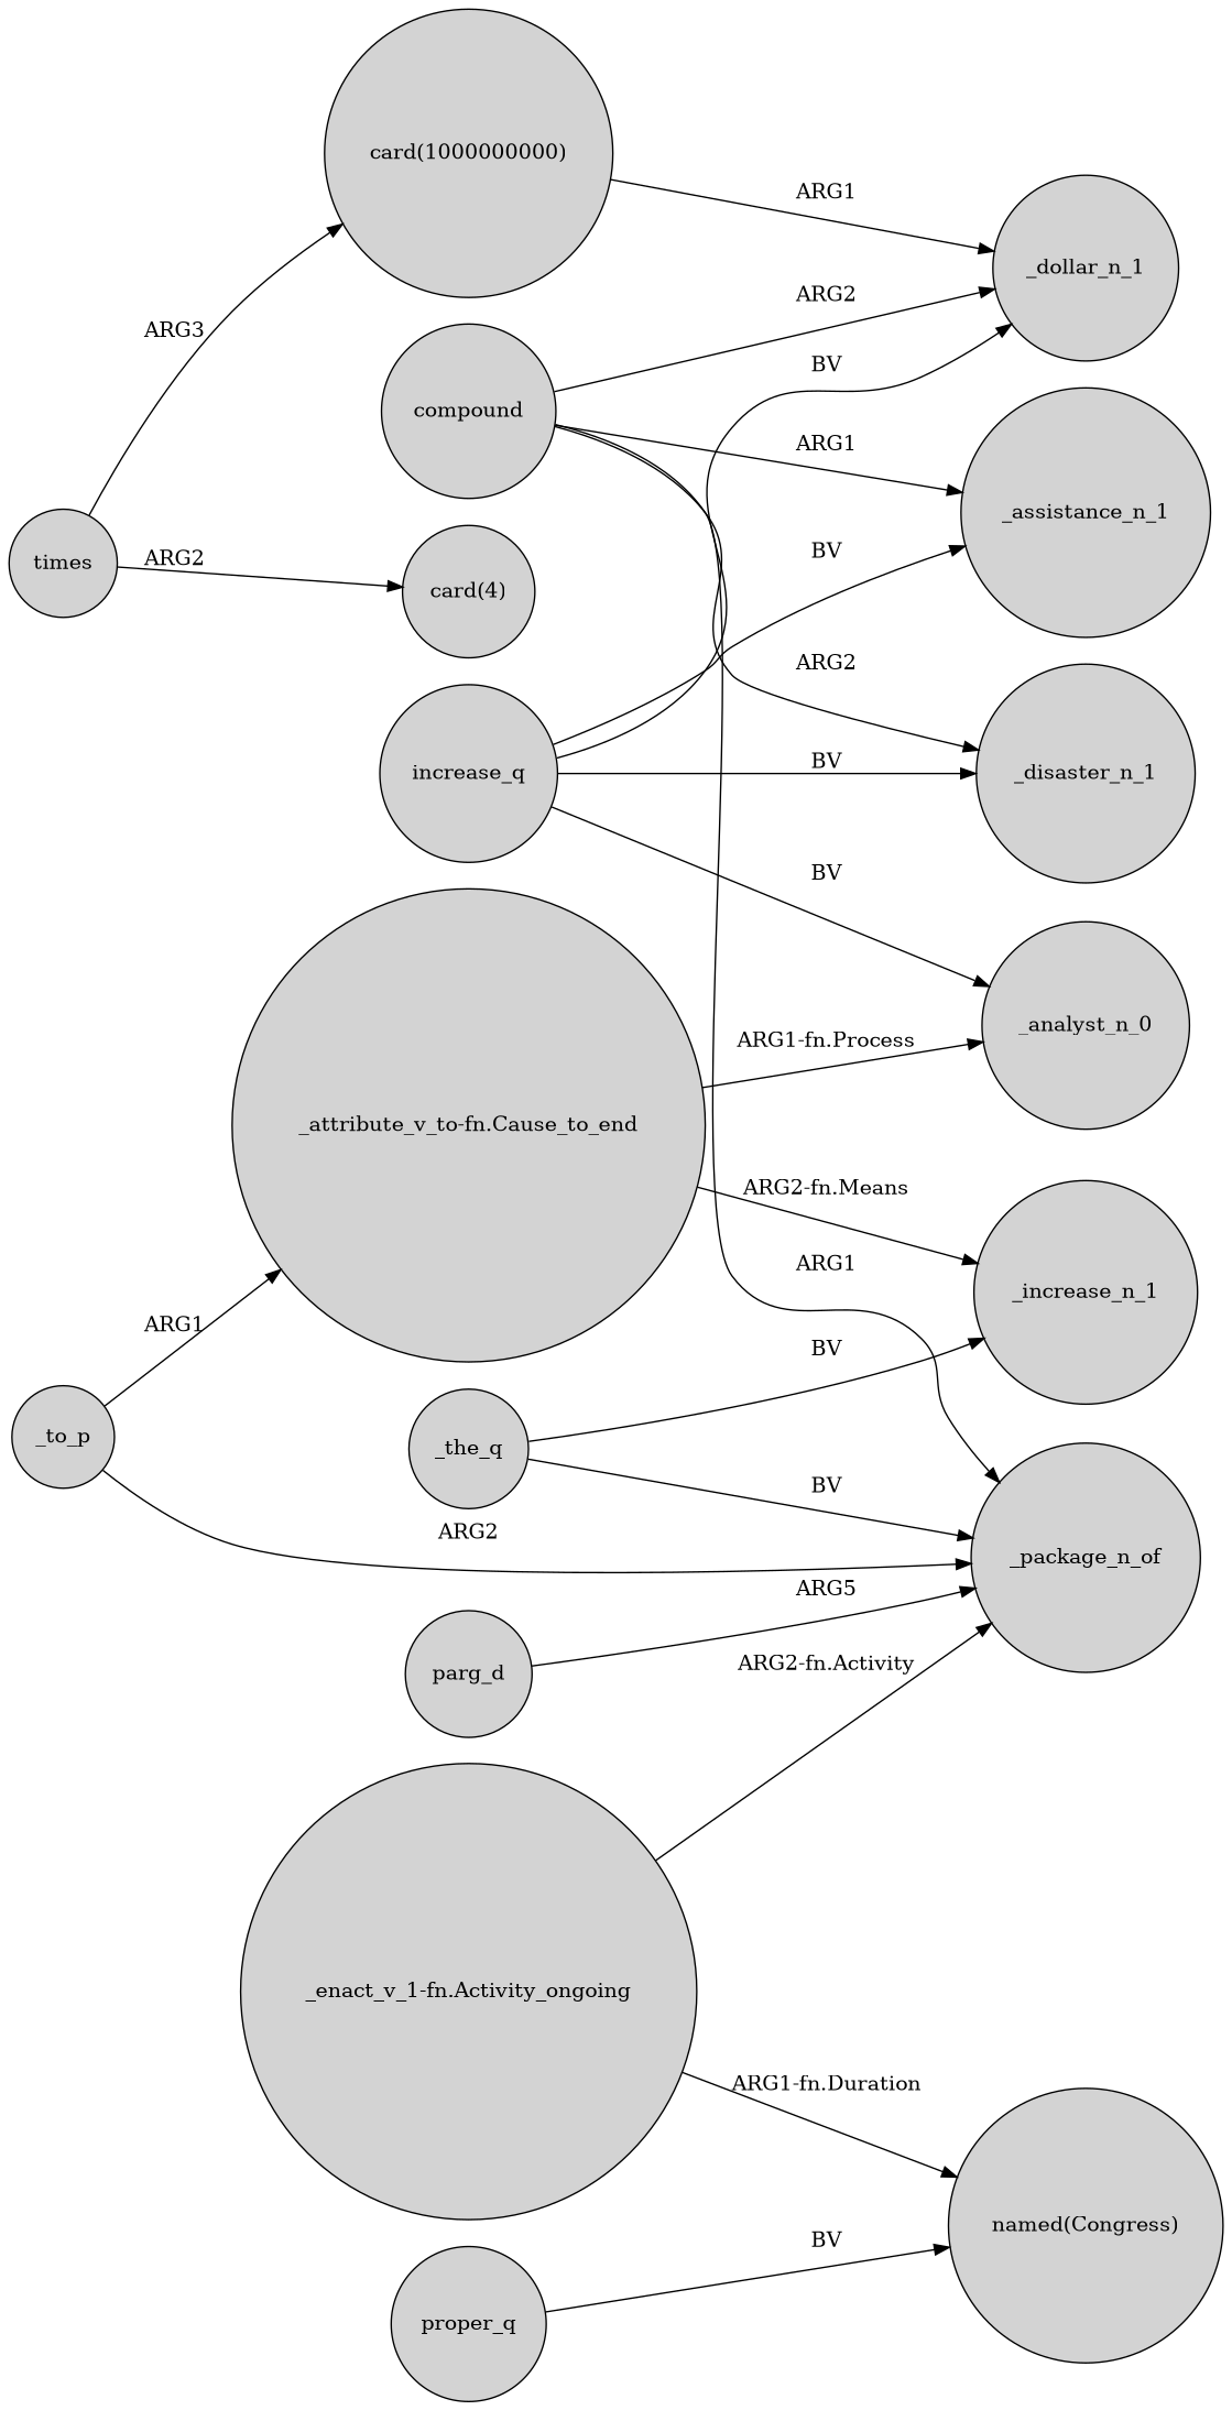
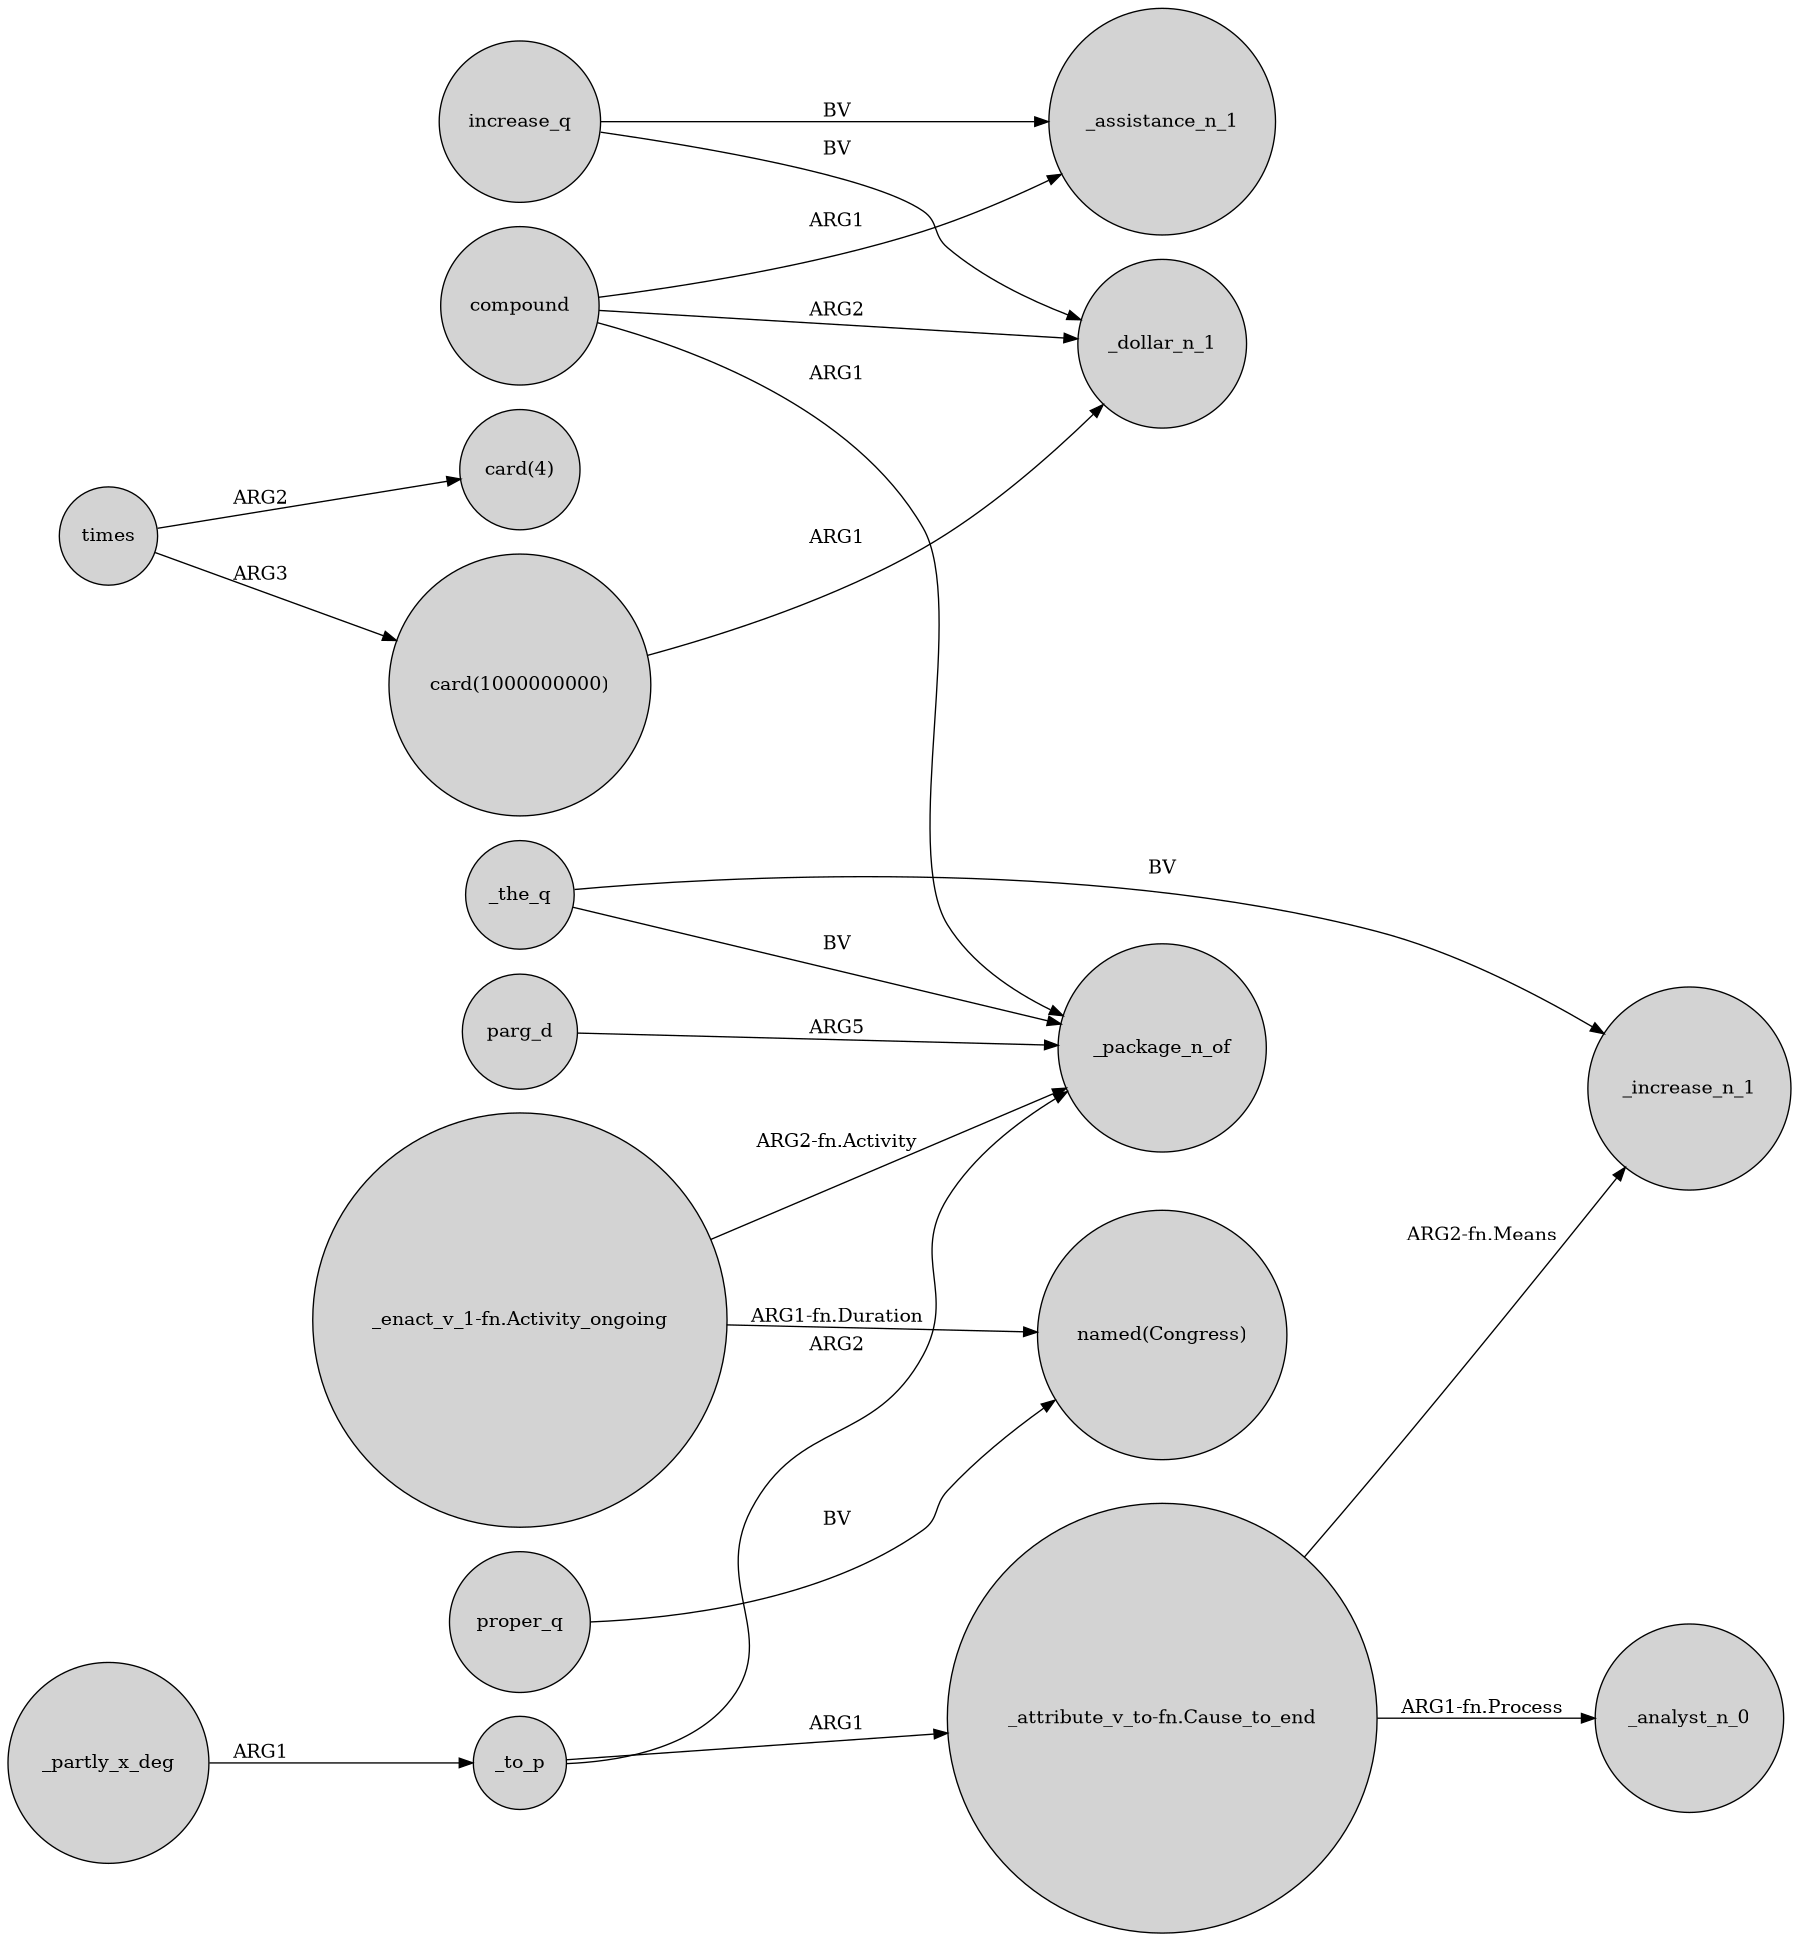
  digraph {
    rankdir=LR
    node [shape=circle style=filled]
    _the_q
    _package_n_of
    _increase_n_1
    "card(1000000000)"
    _dollar_n_1
    proper_q
    "named(Congress)"
    compound
-   _disaster_n_1
    _assistance_n_1
    n11 [label=increase_q]
    n12 [label=_analyst_n_0]
    _to_p
    "_attribute_v_to-fn.Cause_to_end"
    times
    "card(4)"
    parg_d
    "_enact_v_1-fn.Activity_ongoing"
+   _partly_x_deg
    _the_q -> _package_n_of [label=BV]
    _the_q -> _increase_n_1 [label=BV]
    "card(1000000000)" -> _dollar_n_1 [label=ARG1]
    proper_q -> "named(Congress)" [label=BV]
    compound -> _package_n_of [label=ARG1]
    compound -> _dollar_n_1 [label=ARG2]
-   compound -> _disaster_n_1 [label=ARG2]
    compound -> _assistance_n_1 [label=ARG1]
    n11 -> _dollar_n_1 [label=BV]
-   n11 -> _disaster_n_1 [label=BV]
    n11 -> _assistance_n_1 [label=BV]
-   n11 -> n12 [label=BV]
    _to_p -> _package_n_of [label=ARG2]
    _to_p -> "_attribute_v_to-fn.Cause_to_end" [label=ARG1]
    "_attribute_v_to-fn.Cause_to_end" -> _increase_n_1 [label="ARG2-fn.Means"]
    "_attribute_v_to-fn.Cause_to_end" -> n12 [label="ARG1-fn.Process"]
    times -> "card(1000000000)" [label=ARG3]
    times -> "card(4)" [label=ARG2]
    parg_d -> _package_n_of [label=ARG5]
    "_enact_v_1-fn.Activity_ongoing" -> _package_n_of [label="ARG2-fn.Activity"]
    "_enact_v_1-fn.Activity_ongoing" -> "named(Congress)" [label="ARG1-fn.Duration"]
+   _partly_x_deg -> _to_p [label=ARG1]
  }
